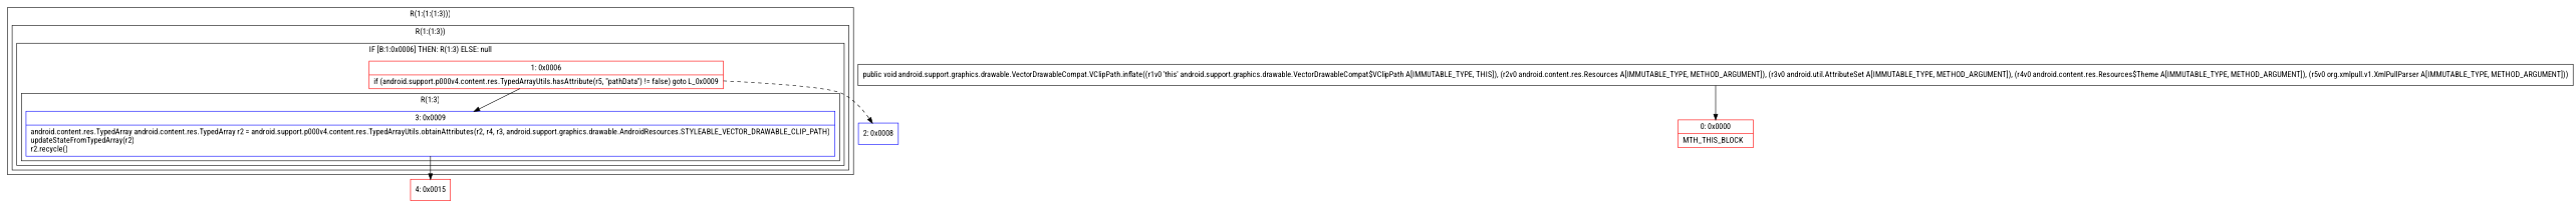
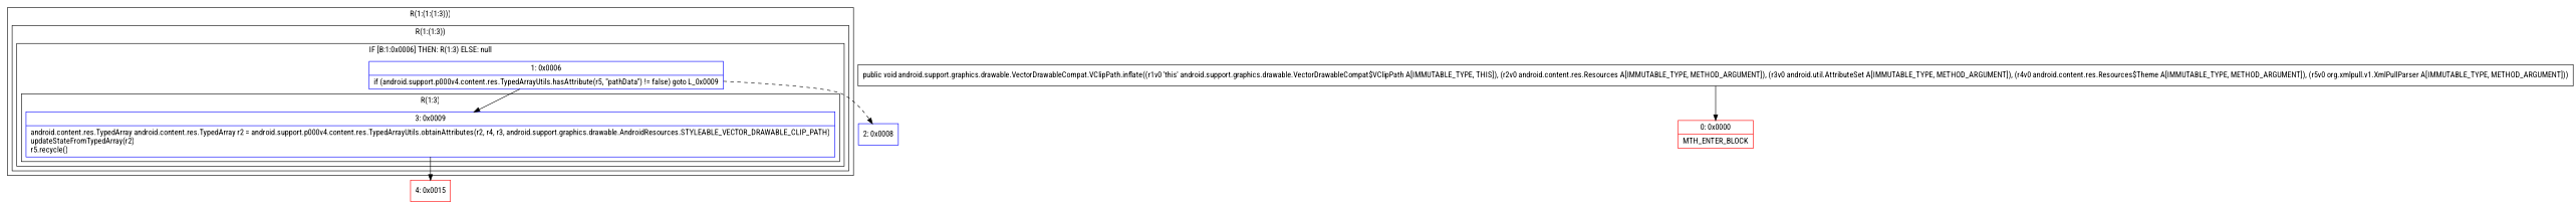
  digraph {
    fontname="Roboto Condensed"
    node [color=blue fontname="Roboto Condensed" shape=record]
    edge [fontname="Roboto Condensed"]
-   n1 [label="{3\:\ 0x0009|android.content.res.TypedArray android.content.res.TypedArray r2 = android.support.p000v4.content.res.TypedArrayUtils.obtainAttributes(r2, r4, r3, android.support.graphics.drawable.AndroidResources.STYLEABLE_VECTOR_DRAWABLE_CLIP_PATH)\lupdateStateFromTypedArray(r2)\lr2.recycle()\l}"]
-   n2 [color=red label="{1\:\ 0x0006|if (android.support.p000v4.content.res.TypedArrayUtils.hasAttribute(r5, \"pathData\") != false) goto L_0x0009\l}"]
+   n1 [label="{3\:\ 0x0009|android.content.res.TypedArray android.content.res.TypedArray r2 = android.support.p000v4.content.res.TypedArrayUtils.obtainAttributes(r2, r4, r3, android.support.graphics.drawable.AndroidResources.STYLEABLE_VECTOR_DRAWABLE_CLIP_PATH)\lupdateStateFromTypedArray(r2)\lr5.recycle()\l}"]
+   n2 [label="{1\:\ 0x0006|if (android.support.p000v4.content.res.TypedArrayUtils.hasAttribute(r5, \"pathData\") != false) goto L_0x0009\l}"]
    n3 [color=red label="{4\:\ 0x0015}"]
    n4 [label="{2\:\ 0x0008}"]
-   n5 [color=red label="{0\:\ 0x0000|MTH_THIS_BLOCK\l}"]
+   n5 [color=red label="{0\:\ 0x0000|MTH_ENTER_BLOCK\l}"]
    n6 [label="{public void android.support.graphics.drawable.VectorDrawableCompat.VClipPath.inflate((r1v0 'this' android.support.graphics.drawable.VectorDrawableCompat$VClipPath A[IMMUTABLE_TYPE, THIS]), (r2v0 android.content.res.Resources A[IMMUTABLE_TYPE, METHOD_ARGUMENT]), (r3v0 android.util.AttributeSet A[IMMUTABLE_TYPE, METHOD_ARGUMENT]), (r4v0 android.content.res.Resources$Theme A[IMMUTABLE_TYPE, METHOD_ARGUMENT]), (r5v0 org.xmlpull.v1.XmlPullParser A[IMMUTABLE_TYPE, METHOD_ARGUMENT])) }" color=""]
    subgraph cluster_1 {
      label="R(1:(1:(1:3)))"
      subgraph cluster_2 {
        label="R(1:(1:3))"
        subgraph cluster_3 {
          label="IF [B:1:0x0006] THEN: R(1:3) ELSE: null"
          n2
          subgraph cluster_4 {
            label="R(1:3)"
            n1
          }
        }
      }
    }
    n1 -> n3
    n2 -> n1
    n2 -> n4 [style=dashed]
    n6 -> n5
  }
